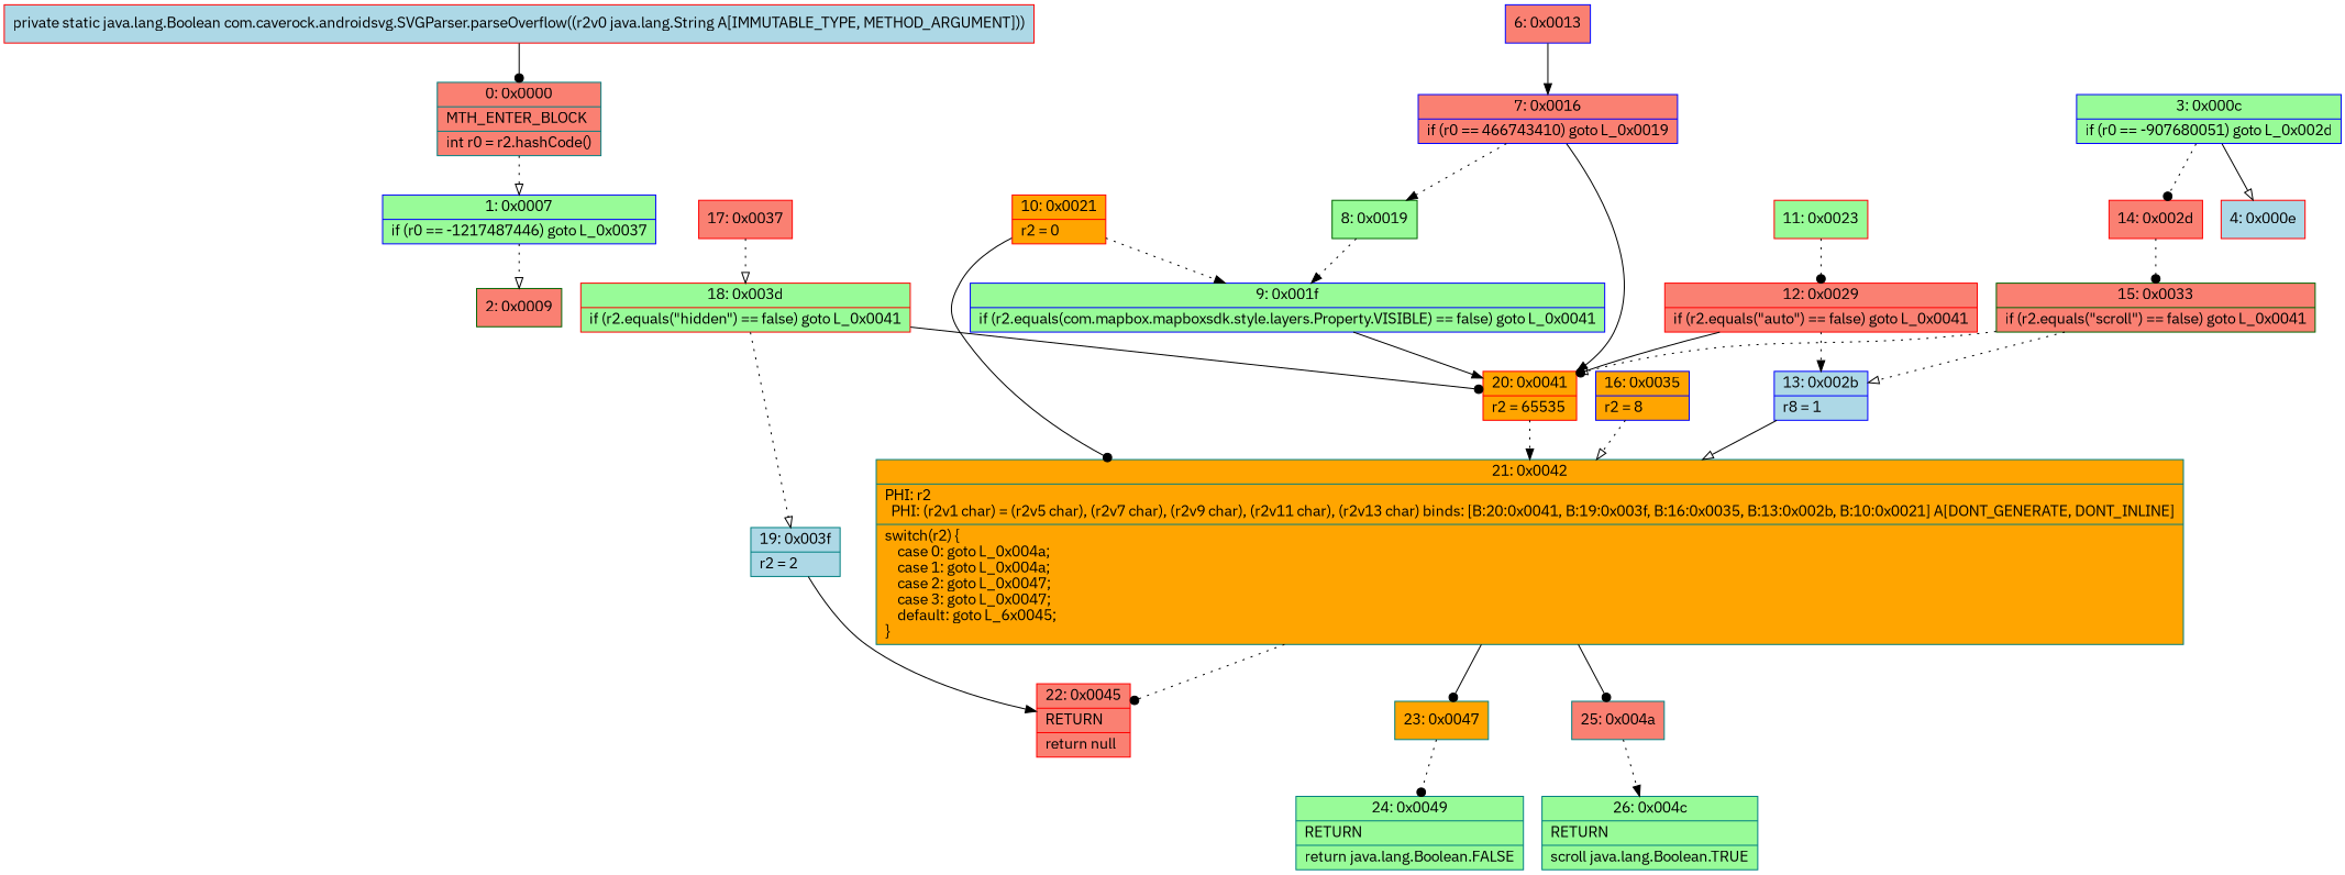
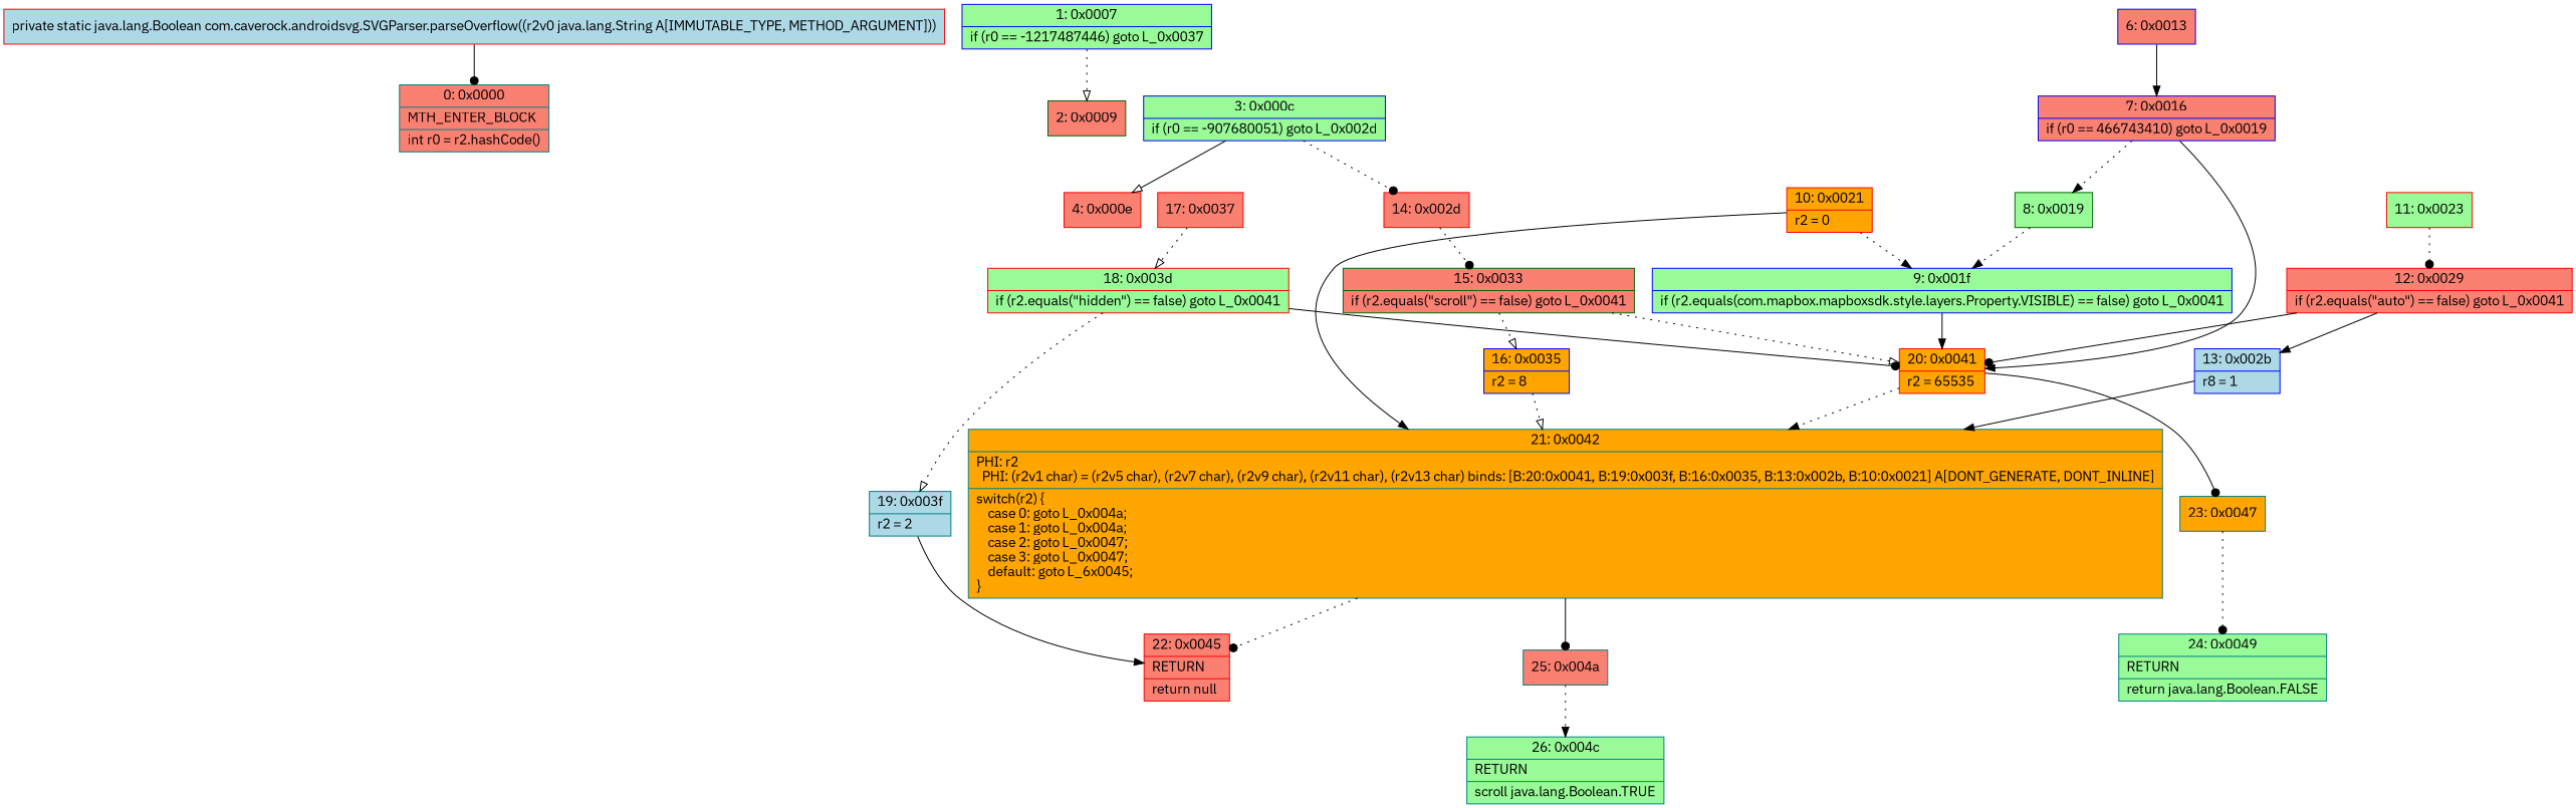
  digraph {
    fontname="IBM Plex Sans"
    node [color=red fillcolor=salmon fontname="IBM Plex Sans" shape=record style=filled]
    edge [arrowhead=normal fontname="IBM Plex Sans" style=dotted]
    n1 [color=teal label="{0\:\ 0x0000|MTH_ENTER_BLOCK\l|int r0 = r2.hashCode()\l}"]
    n2 [color=blue fillcolor=palegreen label="{1\:\ 0x0007|if (r0 == \-1217487446) goto L_0x0037\l}"]
    n3 [color=darkgreen label="{2\:\ 0x0009}"]
    n4 [label="{17\:\ 0x0037}"]
    n5 [fillcolor=palegreen label="{18\:\ 0x003d|if (r2.equals(\"hidden\") == false) goto L_0x0041\l}"]
    n6 [color=blue fillcolor=palegreen label="{3\:\ 0x000c|if (r0 == \-907680051) goto L_0x002d\l}"]
-   n7 [fillcolor=lightblue label="{4\:\ 0x000e}"]
+   n7 [label="{4\:\ 0x000e}"]
    n8 [label="{14\:\ 0x002d}"]
    n9 [color=darkgreen label="{15\:\ 0x0033|if (r2.equals(\"scroll\") == false) goto L_0x0041\l}"]
    n10 [color=blue label="{6\:\ 0x0013}"]
    n11 [color=blue label="{7\:\ 0x0016|if (r0 == 466743410) goto L_0x0019\l}"]
    n12 [fillcolor=palegreen label="{11\:\ 0x0023}"]
    n13 [label="{12\:\ 0x0029|if (r2.equals(\"auto\") == false) goto L_0x0041\l}"]
    n14 [color=darkgreen fillcolor=palegreen label="{8\:\ 0x0019}"]
    n15 [fillcolor=orange label="{20\:\ 0x0041|r2 = 65535\l}"]
    n16 [color=blue fillcolor=palegreen label="{9\:\ 0x001f|if (r2.equals(com.mapbox.mapboxsdk.style.layers.Property.VISIBLE) == false) goto L_0x0041\l}"]
    n17 [color=teal fillcolor=orange label="{21\:\ 0x0042|PHI: r2 \l  PHI: (r2v1 char) = (r2v5 char), (r2v7 char), (r2v9 char), (r2v11 char), (r2v13 char) binds: [B:20:0x0041, B:19:0x003f, B:16:0x0035, B:13:0x002b, B:10:0x0021] A[DONT_GENERATE, DONT_INLINE]\l|switch(r2) \{\l    case 0: goto L_0x004a;\l    case 1: goto L_0x004a;\l    case 2: goto L_0x0047;\l    case 3: goto L_0x0047;\l    default: goto L_6x0045;\l\}\l}"]
    n18 [fillcolor=orange label="{10\:\ 0x0021|r2 = 0\l}"]
    n19 [label="{22\:\ 0x0045|RETURN\l|return null\l}"]
    n20 [color=teal fillcolor=orange label="{23\:\ 0x0047}"]
    n21 [color=teal label="{25\:\ 0x004a}"]
    n22 [color=blue fillcolor=lightblue label="{13\:\ 0x002b|r8 = 1\l}"]
    n23 [color=blue fillcolor=orange label="{16\:\ 0x0035|r2 = 8\l}"]
    n24 [color=teal fillcolor=lightblue label="{19\:\ 0x003f|r2 = 2\l}"]
    n25 [color=teal fillcolor=palegreen label="{24\:\ 0x0049|RETURN\l|return java.lang.Boolean.FALSE\l}"]
    n26 [color=teal fillcolor=palegreen label="{26\:\ 0x004c|RETURN\l|scroll java.lang.Boolean.TRUE\l}"]
    n27 [fillcolor=lightblue label="{private static java.lang.Boolean com.caverock.androidsvg.SVGParser.parseOverflow((r2v0 java.lang.String A[IMMUTABLE_TYPE, METHOD_ARGUMENT])) }"]
-   n1 -> n2 [arrowhead=onormal]
    n2 -> n3 [arrowhead=onormal]
    n4 -> n5 [arrowhead=onormal]
    n5 -> n15 [arrowhead=dot style=solid]
    n5 -> n24 [arrowhead=onormal]
    n6 -> n7 [arrowhead=onormal style=solid]
    n6 -> n8 [arrowhead=dot]
    n8 -> n9 [arrowhead=dot]
    n9 -> n15 [arrowhead=onormal]
-   n9 -> n22 [arrowhead=onormal]
+   n9 -> n23 [arrowhead=onormal]
    n10 -> n11 [style=solid]
    n11 -> n14
    n11 -> n15 [style=solid]
    n12 -> n13 [arrowhead=dot]
    n13 -> n15 [arrowhead=dot style=solid]
-   n13 -> n22
+   n13 -> n22 [style=solid]
    n14 -> n16
    n15 -> n17
    n16 -> n15 [style=solid]
    n17 -> n19 [arrowhead=dot]
-   n17 -> n20 [arrowhead=dot style=solid]
+   n15 -> n20 [arrowhead=dot style=solid]
    n17 -> n21 [arrowhead=dot style=solid]
    n18 -> n16
-   n18 -> n17 [arrowhead=dot style=solid]
+   n18 -> n17 [style=solid]
    n20 -> n25 [arrowhead=dot]
    n21 -> n26
-   n22 -> n17 [arrowhead=onormal style=solid]
+   n22 -> n17 [style=solid]
    n23 -> n17 [arrowhead=onormal]
    n24 -> n19 [style=solid]
    n27 -> n1 [arrowhead=dot style=solid]
  }
